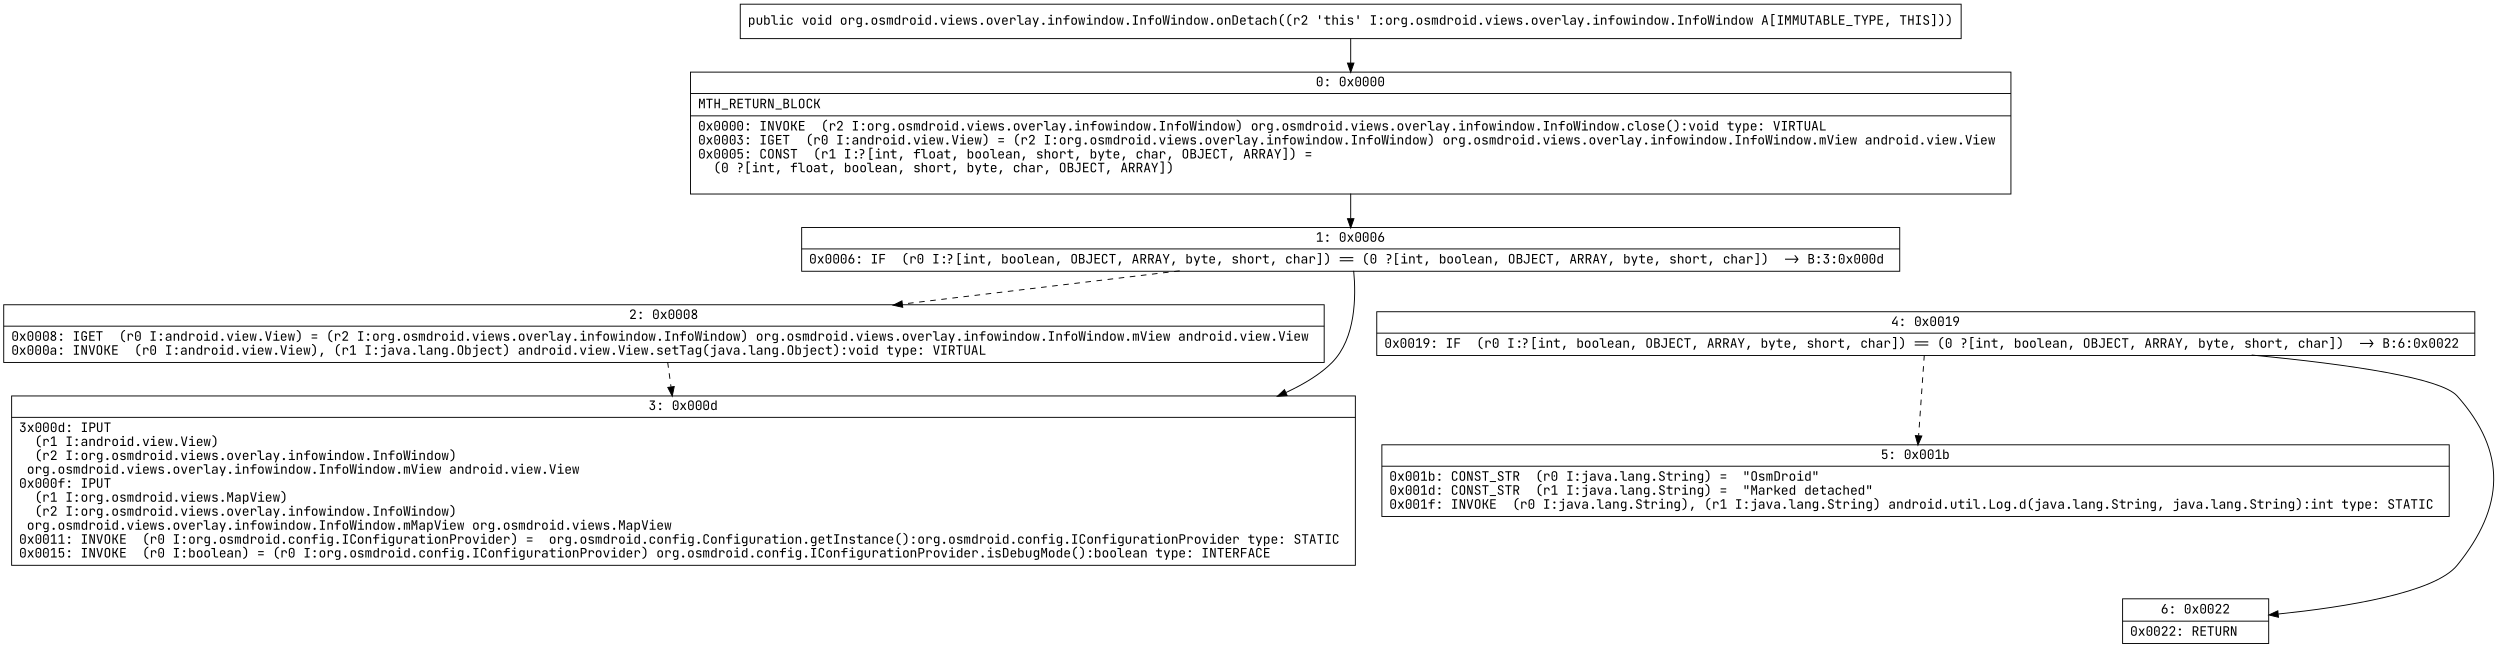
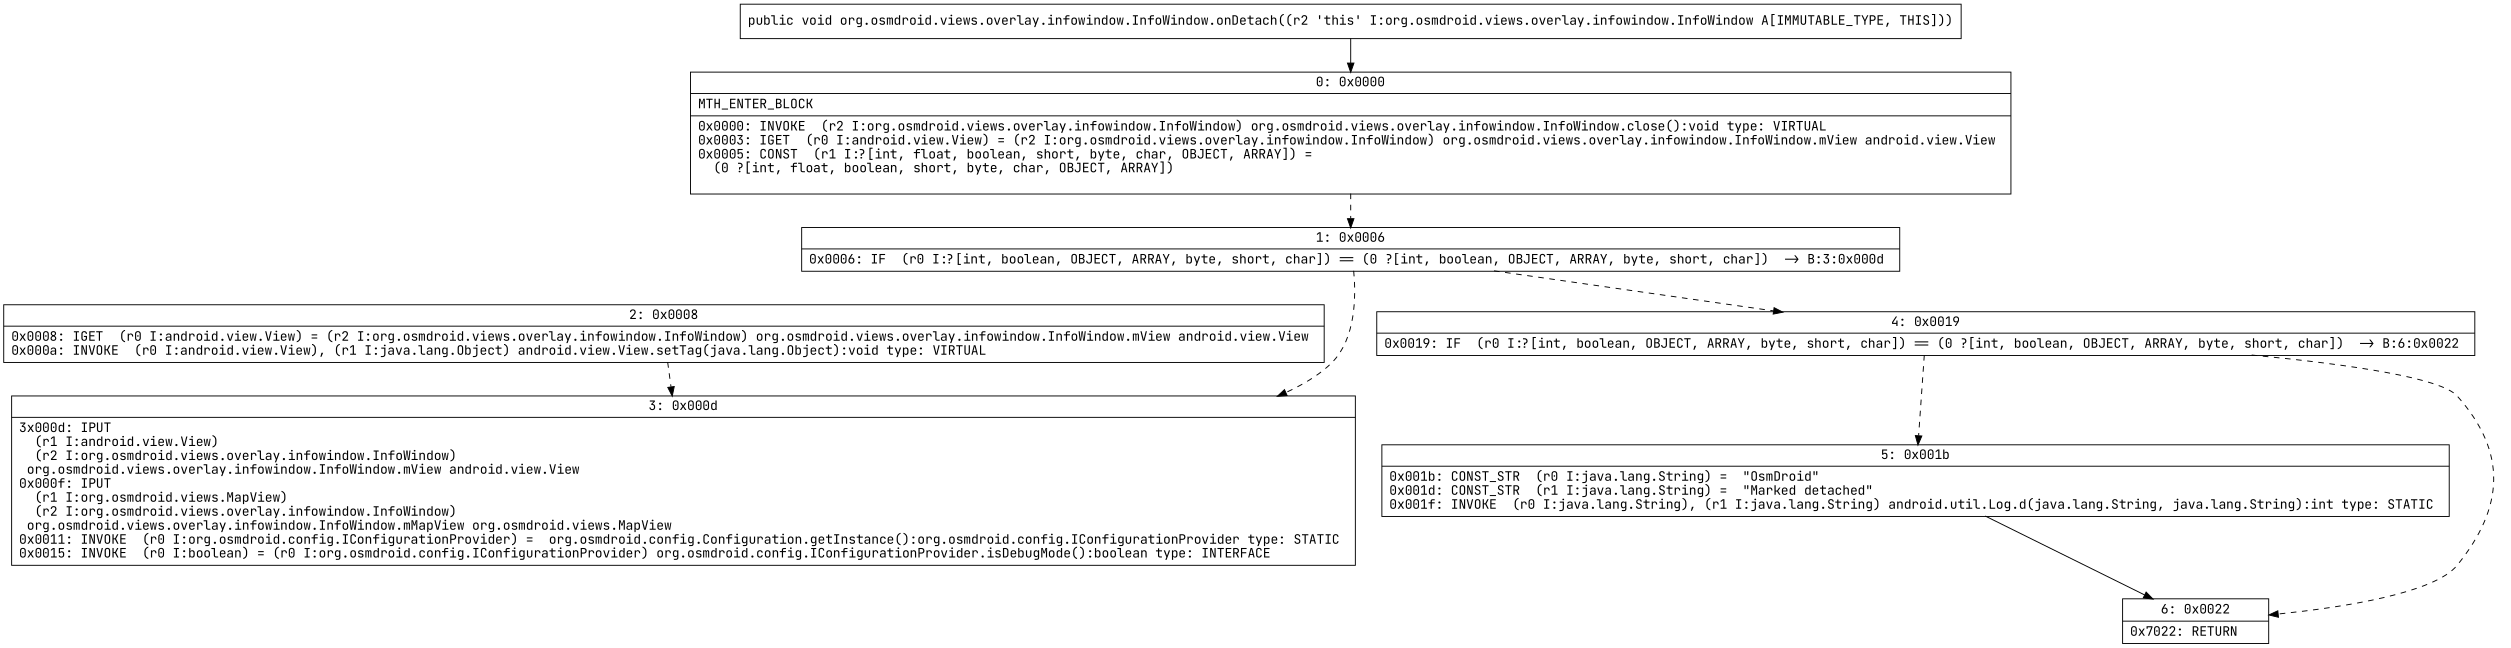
  digraph {
    fontname="JetBrains Mono"
    node [fontname="JetBrains Mono" shape=record]
    edge [fontname="JetBrains Mono"]
-   n1 [label="{0\:\ 0x0000|MTH_RETURN_BLOCK\l|0x0000: INVOKE  (r2 I:org.osmdroid.views.overlay.infowindow.InfoWindow) org.osmdroid.views.overlay.infowindow.InfoWindow.close():void type: VIRTUAL \l0x0003: IGET  (r0 I:android.view.View) = (r2 I:org.osmdroid.views.overlay.infowindow.InfoWindow) org.osmdroid.views.overlay.infowindow.InfoWindow.mView android.view.View \l0x0005: CONST  (r1 I:?[int, float, boolean, short, byte, char, OBJECT, ARRAY]) = \l  (0 ?[int, float, boolean, short, byte, char, OBJECT, ARRAY])\l \l}"]
+   n1 [label="{0\:\ 0x0000|MTH_ENTER_BLOCK\l|0x0000: INVOKE  (r2 I:org.osmdroid.views.overlay.infowindow.InfoWindow) org.osmdroid.views.overlay.infowindow.InfoWindow.close():void type: VIRTUAL \l0x0003: IGET  (r0 I:android.view.View) = (r2 I:org.osmdroid.views.overlay.infowindow.InfoWindow) org.osmdroid.views.overlay.infowindow.InfoWindow.mView android.view.View \l0x0005: CONST  (r1 I:?[int, float, boolean, short, byte, char, OBJECT, ARRAY]) = \l  (0 ?[int, float, boolean, short, byte, char, OBJECT, ARRAY])\l \l}"]
    n2 [label="{1\:\ 0x0006|0x0006: IF  (r0 I:?[int, boolean, OBJECT, ARRAY, byte, short, char]) == (0 ?[int, boolean, OBJECT, ARRAY, byte, short, char])  \-\> B:3:0x000d \l}"]
    n3 [label="{2\:\ 0x0008|0x0008: IGET  (r0 I:android.view.View) = (r2 I:org.osmdroid.views.overlay.infowindow.InfoWindow) org.osmdroid.views.overlay.infowindow.InfoWindow.mView android.view.View \l0x000a: INVOKE  (r0 I:android.view.View), (r1 I:java.lang.Object) android.view.View.setTag(java.lang.Object):void type: VIRTUAL \l}"]
    n4 [label="{3\:\ 0x000d|3x000d: IPUT  \l  (r1 I:android.view.View)\l  (r2 I:org.osmdroid.views.overlay.infowindow.InfoWindow)\l org.osmdroid.views.overlay.infowindow.InfoWindow.mView android.view.View \l0x000f: IPUT  \l  (r1 I:org.osmdroid.views.MapView)\l  (r2 I:org.osmdroid.views.overlay.infowindow.InfoWindow)\l org.osmdroid.views.overlay.infowindow.InfoWindow.mMapView org.osmdroid.views.MapView \l0x0011: INVOKE  (r0 I:org.osmdroid.config.IConfigurationProvider) =  org.osmdroid.config.Configuration.getInstance():org.osmdroid.config.IConfigurationProvider type: STATIC \l0x0015: INVOKE  (r0 I:boolean) = (r0 I:org.osmdroid.config.IConfigurationProvider) org.osmdroid.config.IConfigurationProvider.isDebugMode():boolean type: INTERFACE \l}"]
    n5 [label="{4\:\ 0x0019|0x0019: IF  (r0 I:?[int, boolean, OBJECT, ARRAY, byte, short, char]) == (0 ?[int, boolean, OBJECT, ARRAY, byte, short, char])  \-\> B:6:0x0022 \l}"]
    n6 [label="{5\:\ 0x001b|0x001b: CONST_STR  (r0 I:java.lang.String) =  \"OsmDroid\" \l0x001d: CONST_STR  (r1 I:java.lang.String) =  \"Marked detached\" \l0x001f: INVOKE  (r0 I:java.lang.String), (r1 I:java.lang.String) android.util.Log.d(java.lang.String, java.lang.String):int type: STATIC \l}"]
-   n7 [label="{6\:\ 0x0022|0x0022: RETURN   \l}"]
+   n7 [label="{6\:\ 0x0022|0x7022: RETURN   \l}"]
    n8 [label="{public void org.osmdroid.views.overlay.infowindow.InfoWindow.onDetach((r2 'this' I:org.osmdroid.views.overlay.infowindow.InfoWindow A[IMMUTABLE_TYPE, THIS])) }"]
-   n1 -> n2
-   n2 -> n3 [style=dashed]
-   n2 -> n4
+   n1 -> n2 [style=dashed]
+   n2 -> n5 [style=dashed]
+   n2 -> n4 [style=dashed]
    n3 -> n4 [style=dashed]
    n5 -> n6 [style=dashed]
-   n5 -> n7
+   n5 -> n7 [style=dashed]
+   n6 -> n7
    n8 -> n1
  }
